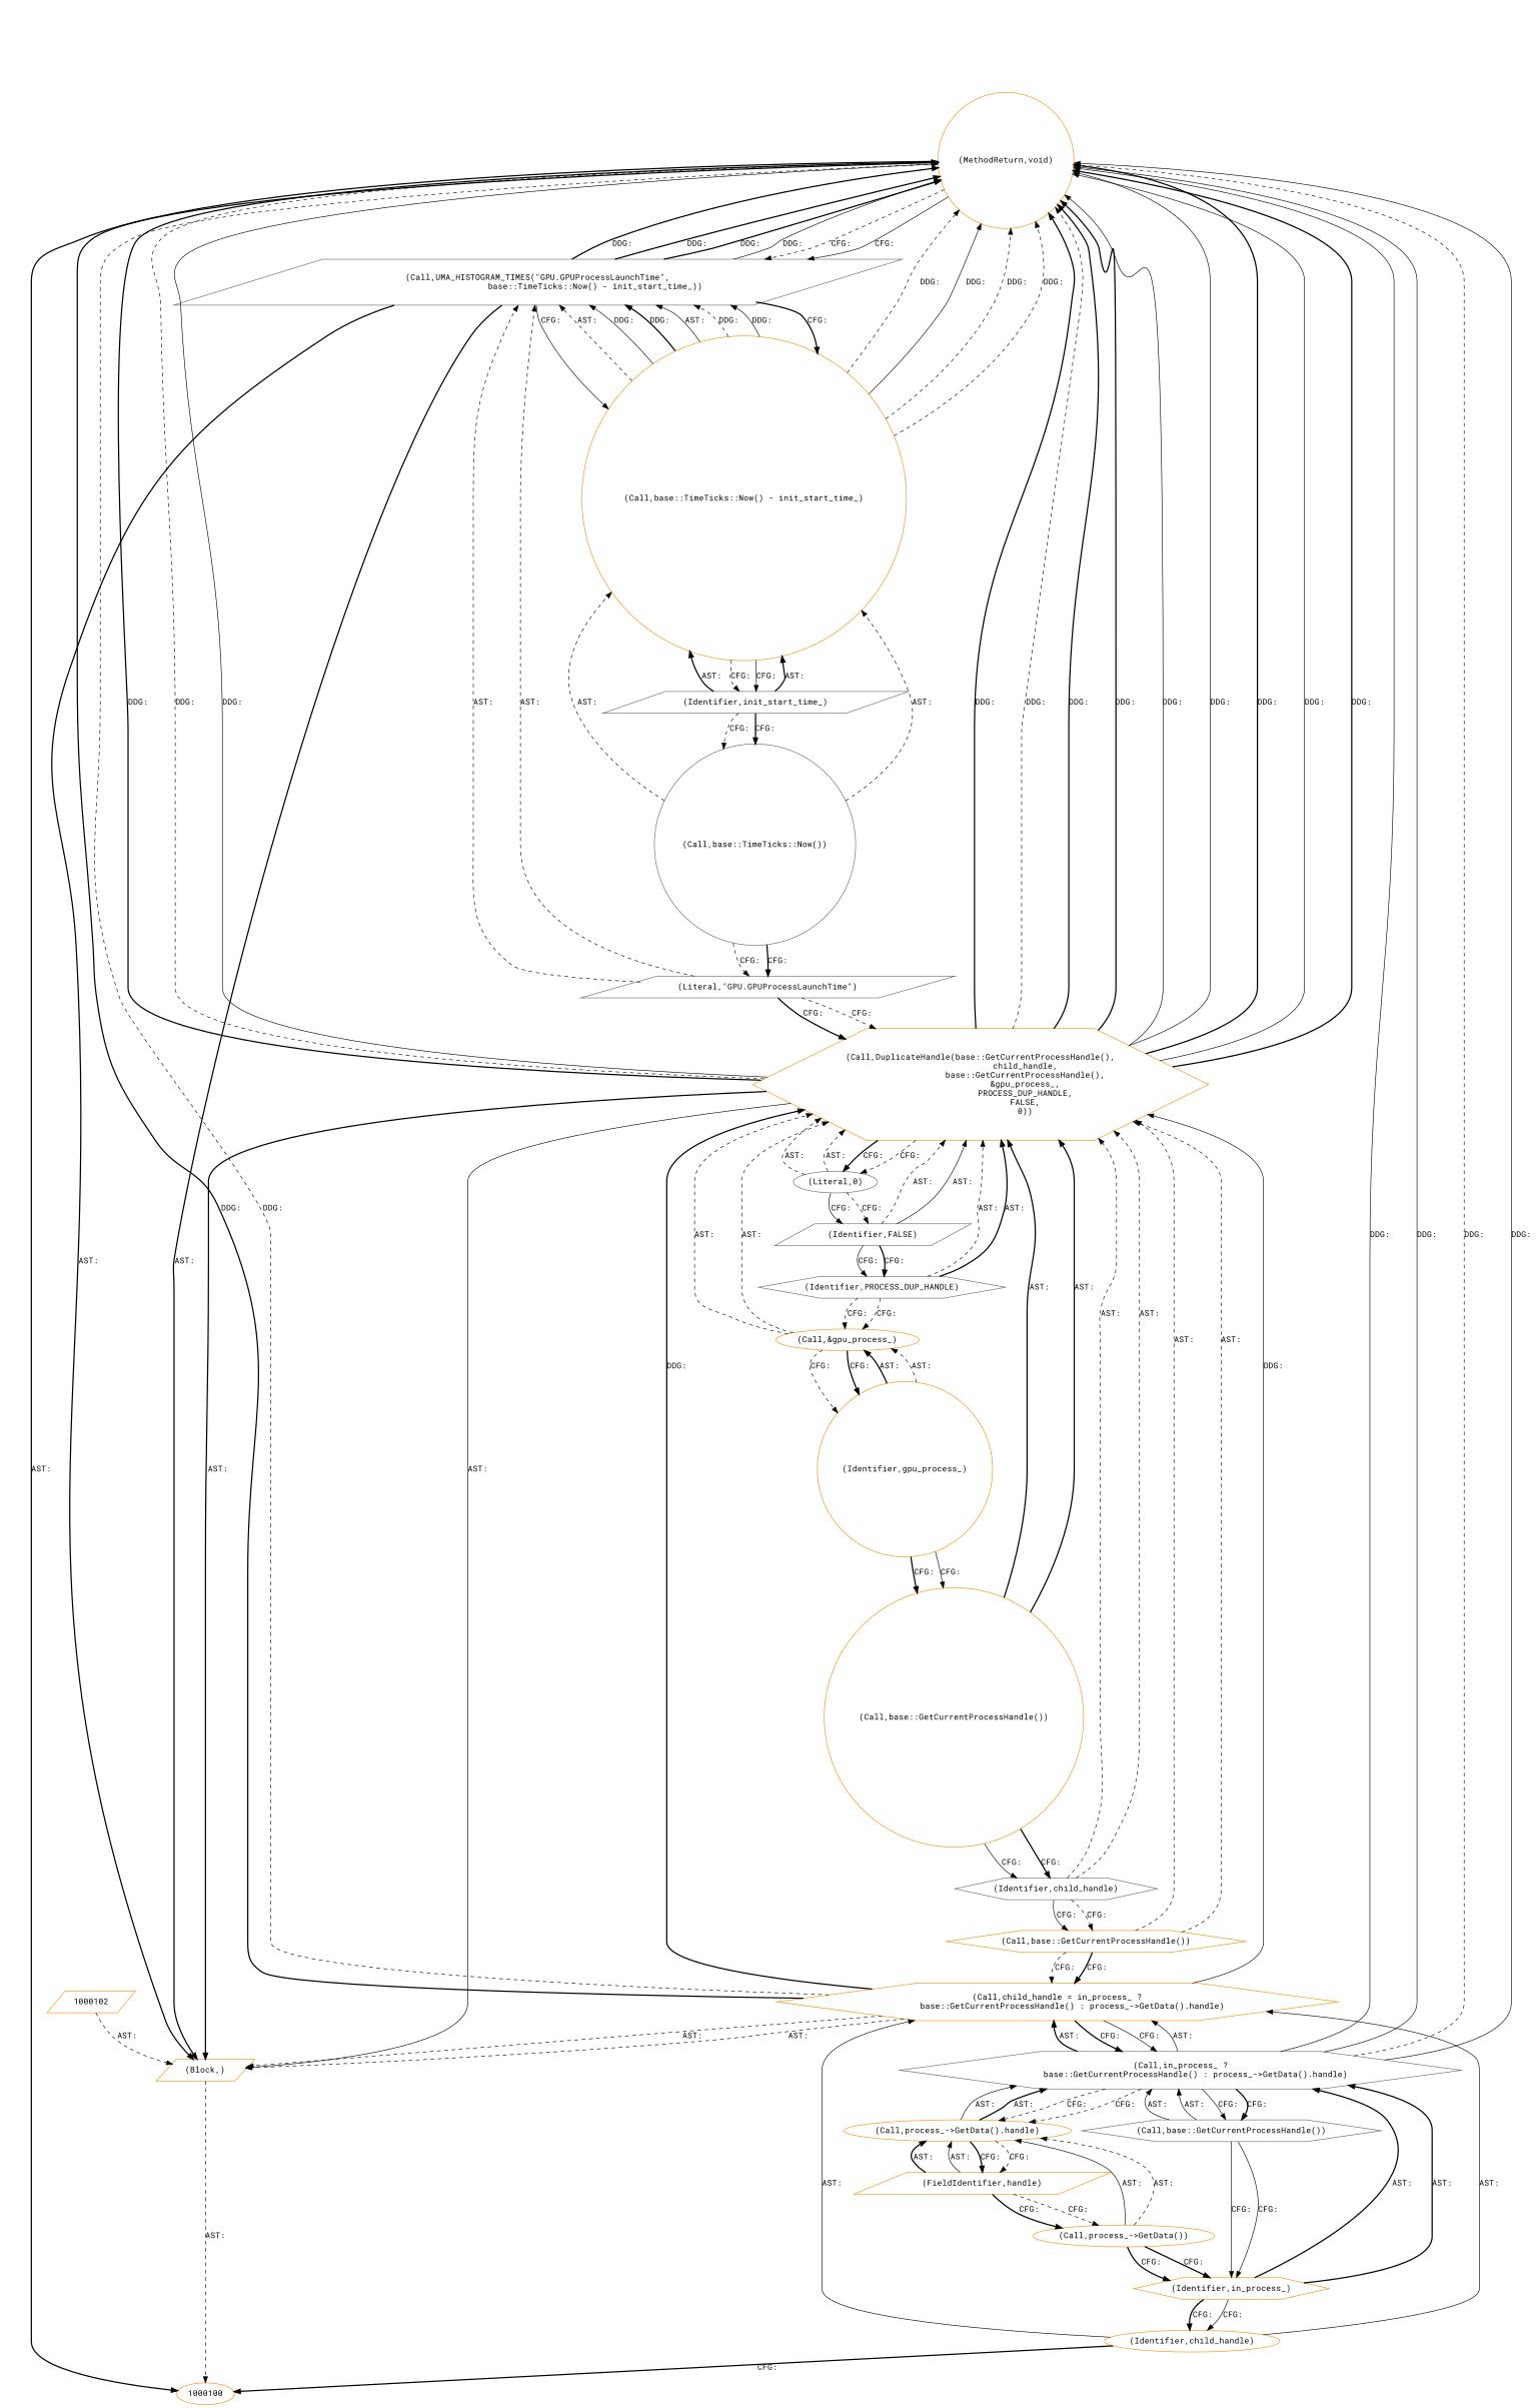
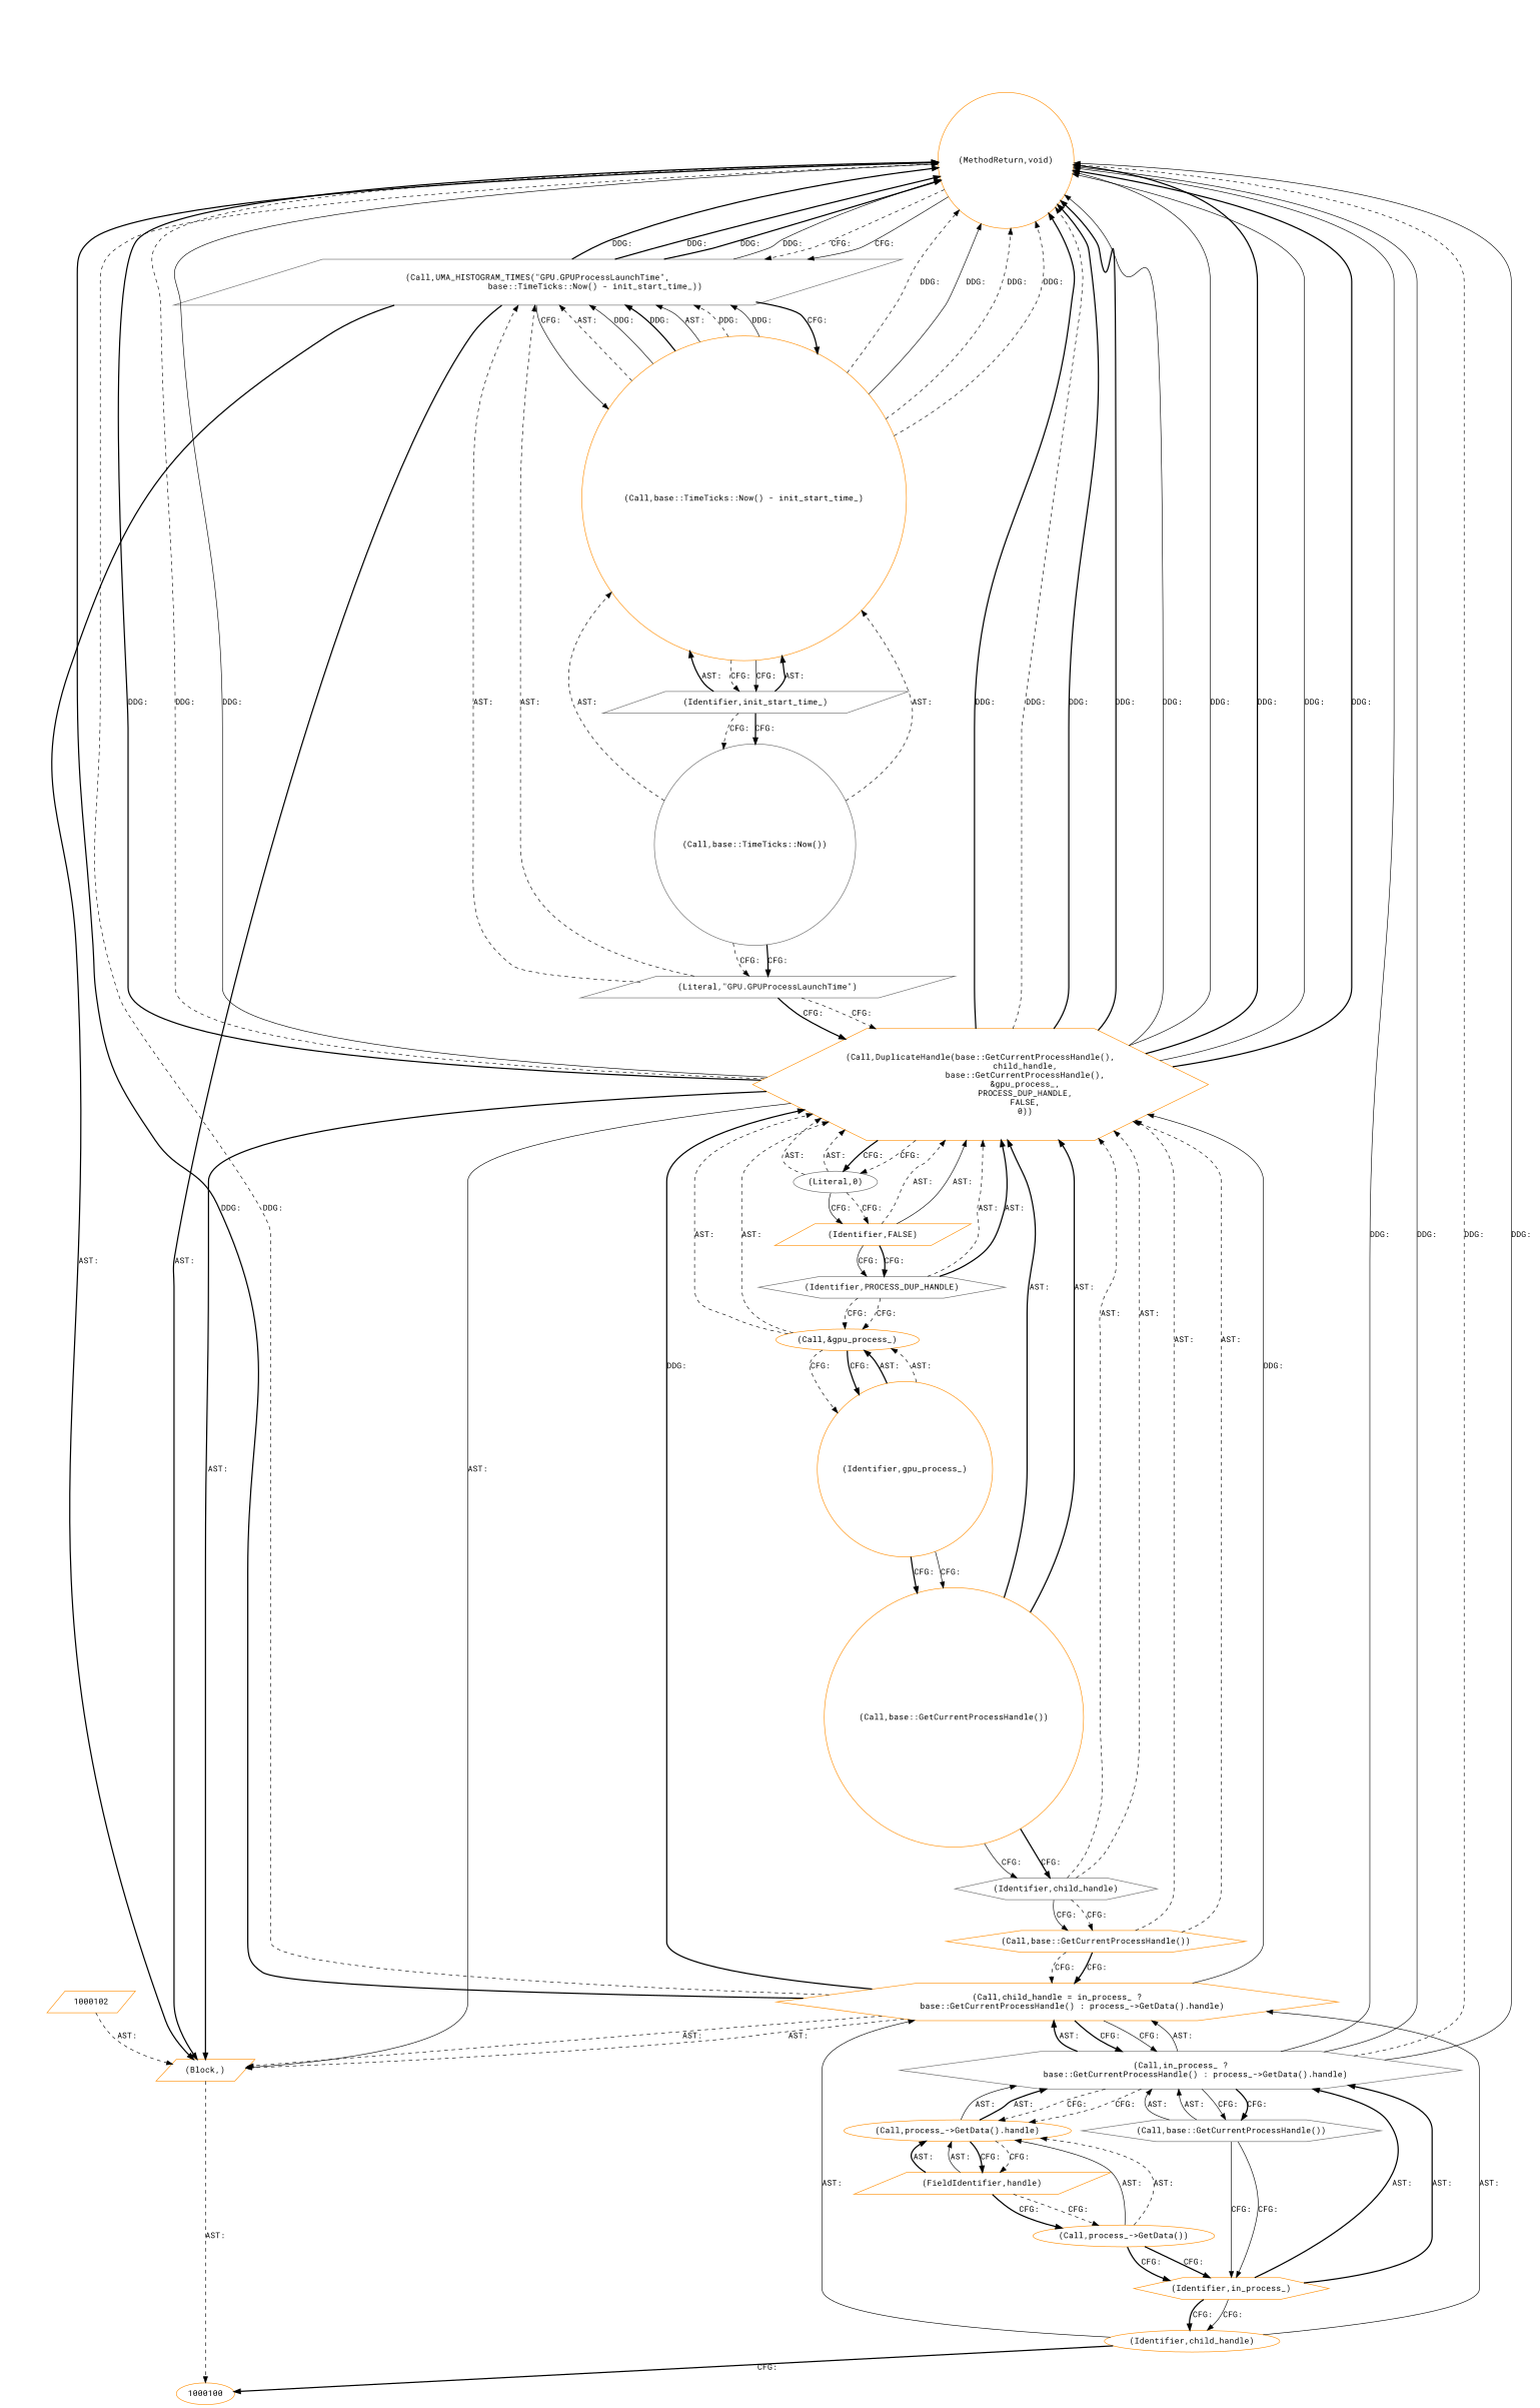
  digraph {
    fontname="Roboto Mono"
    node [color=darkorange fontname="Roboto Mono" shape=hexagon]
    edge [fontname="Roboto Mono" style=dashed]
    n1 [label="(MethodReturn,void)" shape=circle]
    n2 [color=gray40 label="(Call,UMA_HISTOGRAM_TIMES(\"GPU.GPUProcessLaunchTime\",\n                       base::TimeTicks::Now() - init_start_time_))" shape=parallelogram]
    1000100 [shape=ellipse]
    n4 [label="(Block,)" shape=parallelogram]
    n5 [label="(Call,base::TimeTicks::Now() - init_start_time_)" shape=circle]
-   n6 [color=gray40 label="(Identifier,FALSE)" shape=parallelogram]
+   n6 [label="(Identifier,FALSE)" shape=parallelogram]
    n7 [label="(Call,DuplicateHandle(base::GetCurrentProcessHandle(),\n                  child_handle,\n                  base::GetCurrentProcessHandle(),\n                  &gpu_process_,\n                  PROCESS_DUP_HANDLE,\n                  FALSE,\n                  0))"]
    n8 [color=gray40 label="(Identifier,PROCESS_DUP_HANDLE)"]
    n9 [color=gray40 label="(Literal,0)" shape=ellipse]
    n10 [label="(Call,&gpu_process_)" shape=ellipse]
    n11 [color=gray40 label="(Literal,\"GPU.GPUProcessLaunchTime\")" shape=parallelogram]
    n12 [color=gray40 label="(Identifier,init_start_time_)" shape=parallelogram]
    n13 [color=gray40 label="(Call,base::TimeTicks::Now())" shape=circle]
    n14 [label="(Call,child_handle = in_process_ ?\n      base::GetCurrentProcessHandle() : process_->GetData().handle)"]
    n15 [color=gray40 label="(Call,in_process_ ?\n      base::GetCurrentProcessHandle() : process_->GetData().handle)"]
    n16 [label="(Call,process_->GetData().handle)" shape=ellipse]
    n17 [color=gray40 label="(Call,base::GetCurrentProcessHandle())"]
    n18 [label="(Identifier,child_handle)" shape=ellipse]
    n19 [label="(FieldIdentifier,handle)" shape=parallelogram]
    n20 [label="(Identifier,in_process_)"]
    n21 [label="(Call,process_->GetData())" shape=ellipse]
    n22 [label="(Call,base::GetCurrentProcessHandle())"]
    n23 [color=gray40 label="(Identifier,child_handle)"]
    n24 [label="(Call,base::GetCurrentProcessHandle())" shape=circle]
    n25 [label="(Identifier,gpu_process_)" shape=circle]
    1000102 [shape=parallelogram]
    n1 -> n2 [label="CFG: "]
    n1 -> n2 [label="CFG: " style=solid]
-   n1 -> 1000100 [label="AST: " style=bold]
    n2 -> n1 [label="DDG: " style=bold]
    n2 -> n1 [label="DDG: " style=bold]
    n2 -> n1 [label="DDG: " style=bold]
    n2 -> n1 [label="DDG: " style=solid]
    n2 -> n4 [label="AST: " style=bold]
    n2 -> n4 [label="AST: " style=bold]
    n2 -> n5 [label="CFG: " style=bold]
    n2 -> n5 [label="CFG: " style=solid]
    n4 -> 1000100 [label="AST: "]
    n5 -> n1 [label="DDG: "]
    n5 -> n1 [label="DDG: " style=solid]
    n5 -> n1 [label="DDG: "]
    n5 -> n1 [label="DDG: "]
    n5 -> n2 [label="AST: "]
    n5 -> n2 [label="DDG: " style=solid]
    n5 -> n2 [label="DDG: " style=bold]
    n5 -> n2 [label="AST: " style=solid]
    n5 -> n2 [label="DDG: "]
    n5 -> n2 [label="DDG: " style=solid]
    n5 -> n12 [label="CFG: "]
    n5 -> n12 [label="CFG: " style=solid]
    n6 -> n7 [label="AST: "]
    n6 -> n7 [label="AST: " style=solid]
    n6 -> n8 [label="CFG: " style=solid]
    n6 -> n8 [label="CFG: " style=bold]
    n7 -> n1 [label="DDG: " style=bold]
    n7 -> n1 [label="DDG: "]
    n7 -> n1 [label="DDG: " style=bold]
    n7 -> n1 [label="DDG: " style=bold]
    n7 -> n1 [label="DDG: " style=solid]
    n7 -> n1 [label="DDG: " style=solid]
    n7 -> n1 [label="DDG: " style=bold]
    n7 -> n1 [label="DDG: " style=solid]
    n7 -> n1 [label="DDG: " style=bold]
    n7 -> n1 [label="DDG: " style=bold]
    n7 -> n1 [label="DDG: "]
    n7 -> n1 [label="DDG: " style=solid]
    n7 -> n4 [label="AST: " style=bold]
    n7 -> n4 [label="AST: " style=solid]
    n7 -> n9 [label="CFG: " style=bold]
    n7 -> n9 [label="CFG: "]
    n8 -> n7 [label="AST: "]
    n8 -> n7 [label="AST: " style=bold]
    n8 -> n10 [label="CFG: "]
    n8 -> n10 [label="CFG: "]
    n9 -> n6 [label="CFG: " style=solid]
    n9 -> n6 [label="CFG: "]
    n9 -> n7 [label="AST: "]
    n9 -> n7 [label="AST: "]
    n10 -> n7 [label="AST: "]
    n10 -> n7 [label="AST: "]
    n10 -> n25 [label="CFG: "]
    n10 -> n25 [label="CFG: " style=bold]
    n11 -> n2 [label="AST: "]
    n11 -> n2 [label="AST: "]
    n11 -> n7 [label="CFG: "]
    n11 -> n7 [label="CFG: " style=bold]
    n12 -> n5 [label="AST: " style=bold]
    n12 -> n5 [label="AST: " style=bold]
    n12 -> n13 [label="CFG: "]
    n12 -> n13 [label="CFG: " style=bold]
    n13 -> n5 [label="AST: "]
    n13 -> n5 [label="AST: "]
    n13 -> n11 [label="CFG: " style=bold]
    n13 -> n11 [label="CFG: "]
    n14 -> n1 [label="DDG: " style=bold]
    n14 -> n1 [label="DDG: "]
    n14 -> n4 [label="AST: "]
    n14 -> n4 [label="AST: "]
    n14 -> n7 [label="DDG: " style=solid]
    n14 -> n7 [label="DDG: " style=bold]
    n14 -> n15 [label="CFG: " style=bold]
    n14 -> n15 [label="CFG: " style=solid]
    n15 -> n1 [label="DDG: " style=solid]
    n15 -> n1 [label="DDG: " style=solid]
    n15 -> n1 [label="DDG: "]
    n15 -> n1 [label="DDG: " style=solid]
    n15 -> n14 [label="AST: " style=solid]
    n15 -> n14 [label="AST: " style=bold]
    n15 -> n16 [label="CFG: "]
    n15 -> n16 [label="CFG: "]
    n15 -> n17 [label="CFG: " style=solid]
    n15 -> n17 [label="CFG: " style=bold]
    n16 -> n15 [label="AST: " style=solid]
    n16 -> n15 [label="AST: " style=bold]
    n16 -> n19 [label="CFG: " style=bold]
    n16 -> n19 [label="CFG: "]
    n17 -> n15 [label="AST: " style=solid]
    n17 -> n15 [label="AST: " style=solid]
    n17 -> n20 [label="CFG: " style=solid]
    n17 -> n20 [label="CFG: " style=solid]
    n18 -> 1000100 [label="CFG: " style=bold]
    n18 -> n14 [label="AST: " style=solid]
    n18 -> n14 [label="AST: " style=solid]
    n19 -> n16 [label="AST: " style=bold]
    n19 -> n16 [label="AST: " style=solid]
    n19 -> n21 [label="CFG: " style=bold]
    n19 -> n21 [label="CFG: "]
    n20 -> n15 [label="AST: " style=bold]
    n20 -> n15 [label="AST: " style=bold]
    n20 -> n18 [label="CFG: " style=bold]
    n20 -> n18 [label="CFG: " style=solid]
    n21 -> n16 [label="AST: " style=solid]
    n21 -> n16 [label="AST: "]
    n21 -> n20 [label="CFG: " style=bold]
    n21 -> n20 [label="CFG: " style=bold]
    n22 -> n7 [label="AST: "]
    n22 -> n7 [label="AST: "]
    n22 -> n14 [label="CFG: " style=bold]
    n22 -> n14 [label="CFG: "]
    n23 -> n7 [label="AST: "]
    n23 -> n7 [label="AST: "]
    n23 -> n22 [label="CFG: " style=solid]
    n23 -> n22 [label="CFG: "]
    n24 -> n7 [label="AST: " style=bold]
    n24 -> n7 [label="AST: " style=bold]
    n24 -> n23 [label="CFG: " style=solid]
    n24 -> n23 [label="CFG: " style=bold]
    n25 -> n10 [label="AST: " style=bold]
    n25 -> n10 [label="AST: "]
    n25 -> n24 [label="CFG: " style=bold]
    n25 -> n24 [label="CFG: " style=solid]
    1000102 -> n4 [label="AST: "]
  }
